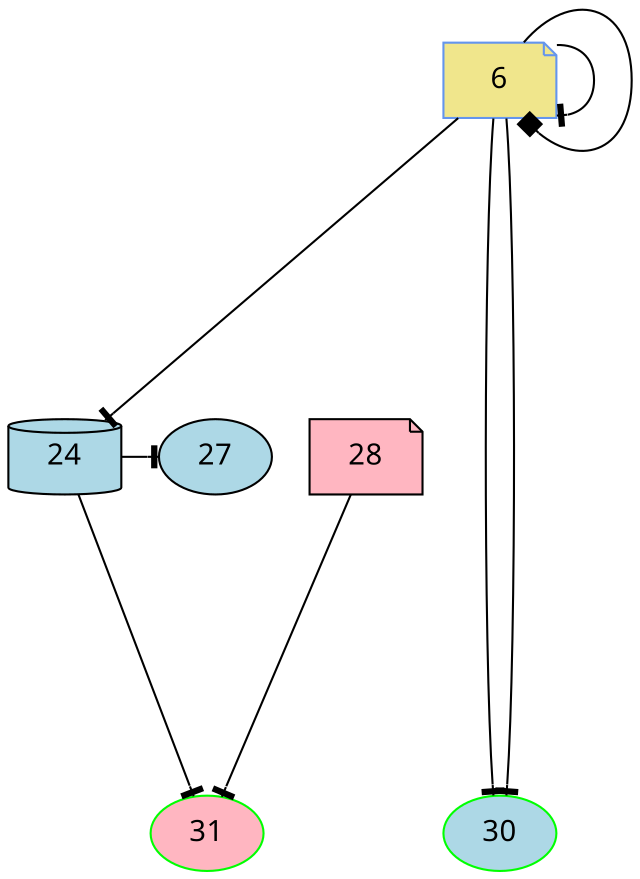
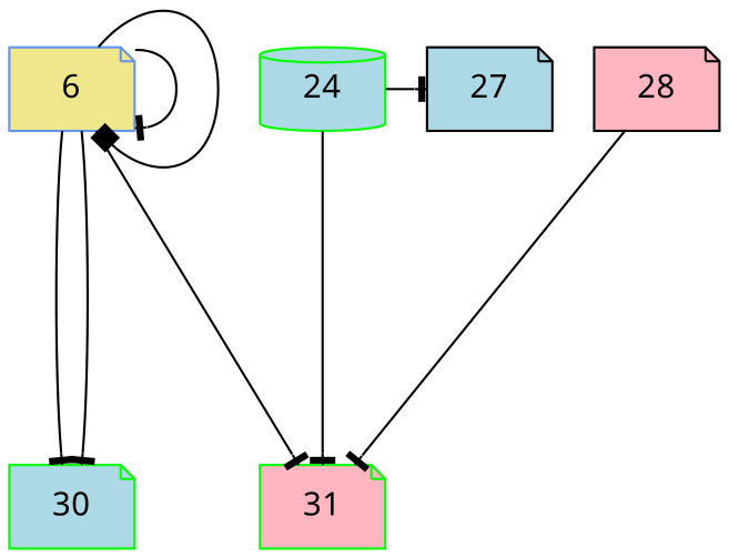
  digraph {
    fontname="Noto Sans"
    ranksep=2.0
    node [color=black fillcolor=lightblue fontname="Noto Sans" shape=note style=filled]
    edge [arrowhead=tee fontname="Noto Sans"]
    6 [color=cornflowerblue fillcolor=khaki]
-   24 [shape=cylinder]
-   27 [shape=ellipse]
+   24 [color=green shape=cylinder]
+   27
    28 [fillcolor=lightpink]
-   30 [color=green shape=ellipse]
-   31 [color=green fillcolor=lightpink shape=ellipse]
+   30 [color=green]
+   31 [color=green fillcolor=lightpink]
    subgraph sub_1 {
      rank=same
      6
    }
    subgraph sub_2 {
      rank=same
      24
      27
      28
    }
    subgraph sub_3 {
      rank=same
      30
      31
    }
    6 -> 6
    6 -> 6 [arrowhead=box]
    6 -> 30
    6 -> 30
-   6 -> 24
+   6 -> 31
    24 -> 27
    24 -> 31
    28 -> 31
  }
